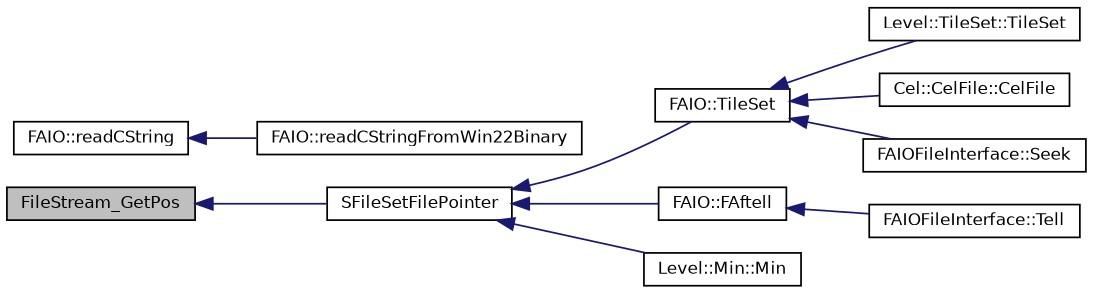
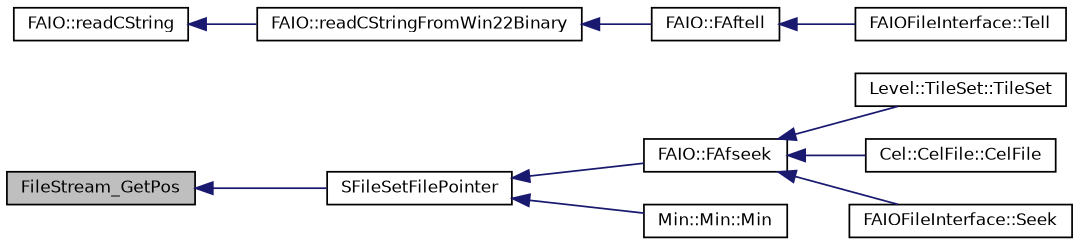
  digraph {
    rankdir=LR
    node [color=black fillcolor=white fontname=Helvetica fontsize=10 shape=record style=filled]
    edge [color=midnightblue dir=back fontname=Helvetica fontsize=10 labelfontname=Helvetica labelfontsize=10 style=solid]
    n1 [fillcolor=grey75 fontcolor=black height=0.2 label=FileStream_GetPos width=0.4]
    n2 [height=0.2 label=SFileSetFilePointer width=0.4]
-   n3 [height=0.2 label="FAIO::TileSet" width=0.4]
+   n3 [height=0.2 label="FAIO::FAfseek" width=0.4]
    n4 [height=0.2 label="FAIO::FAftell" width=0.4]
-   n5 [height=0.2 label="Level::Min::Min" width=0.4]
+   n5 [height=0.2 label="Min::Min::Min" width=0.4]
    n6 [height=0.2 label="Level::TileSet::TileSet" width=0.4]
    n7 [height=0.2 label="Cel::CelFile::CelFile" width=0.4]
    n8 [height=0.2 label="FAIOFileInterface::Seek" width=0.4]
    n9 [height=0.2 label="FAIOFileInterface::Tell" width=0.4]
    n10 [height=0.2 label="FAIO::readCString" width=0.4]
    n11 [height=0.2 label="FAIO::readCStringFromWin22Binary" width=0.4]
    n1 -> n2
    n2 -> n3
-   n2 -> n4
+   n11 -> n4
    n2 -> n5
    n3 -> n6
    n3 -> n7
    n3 -> n8
    n4 -> n9
    n10 -> n11
  }
